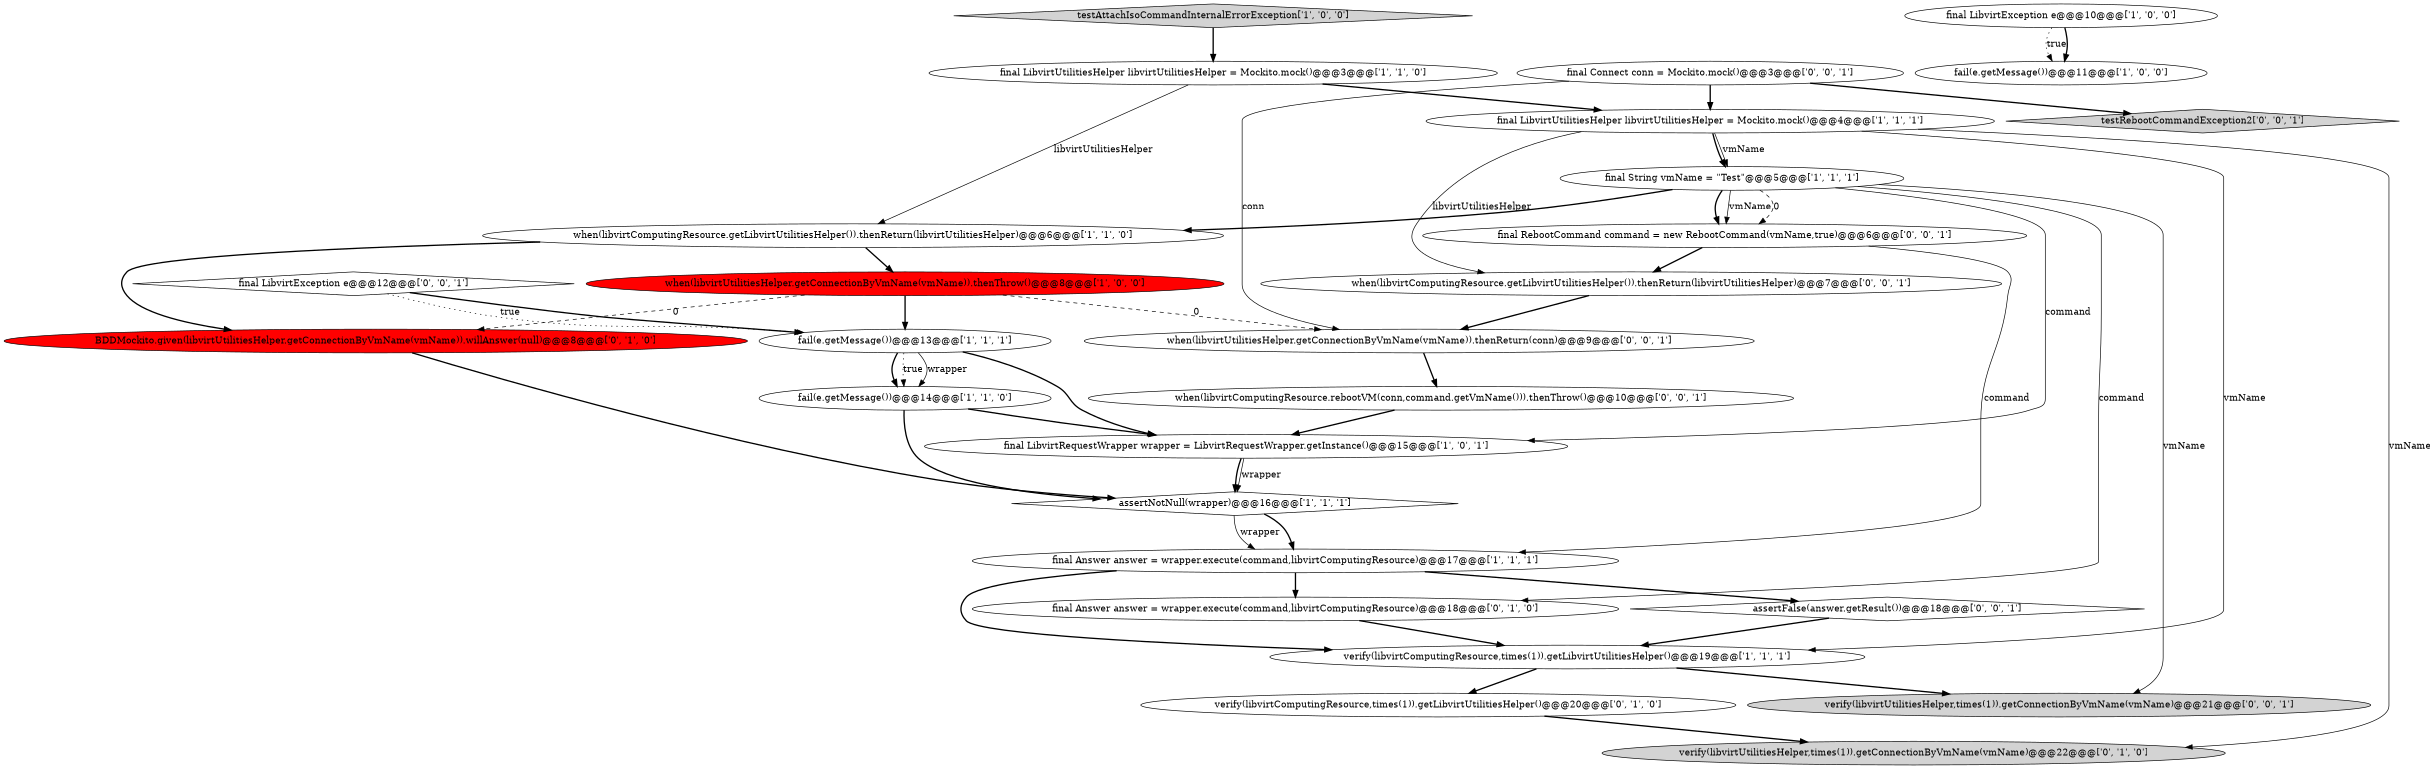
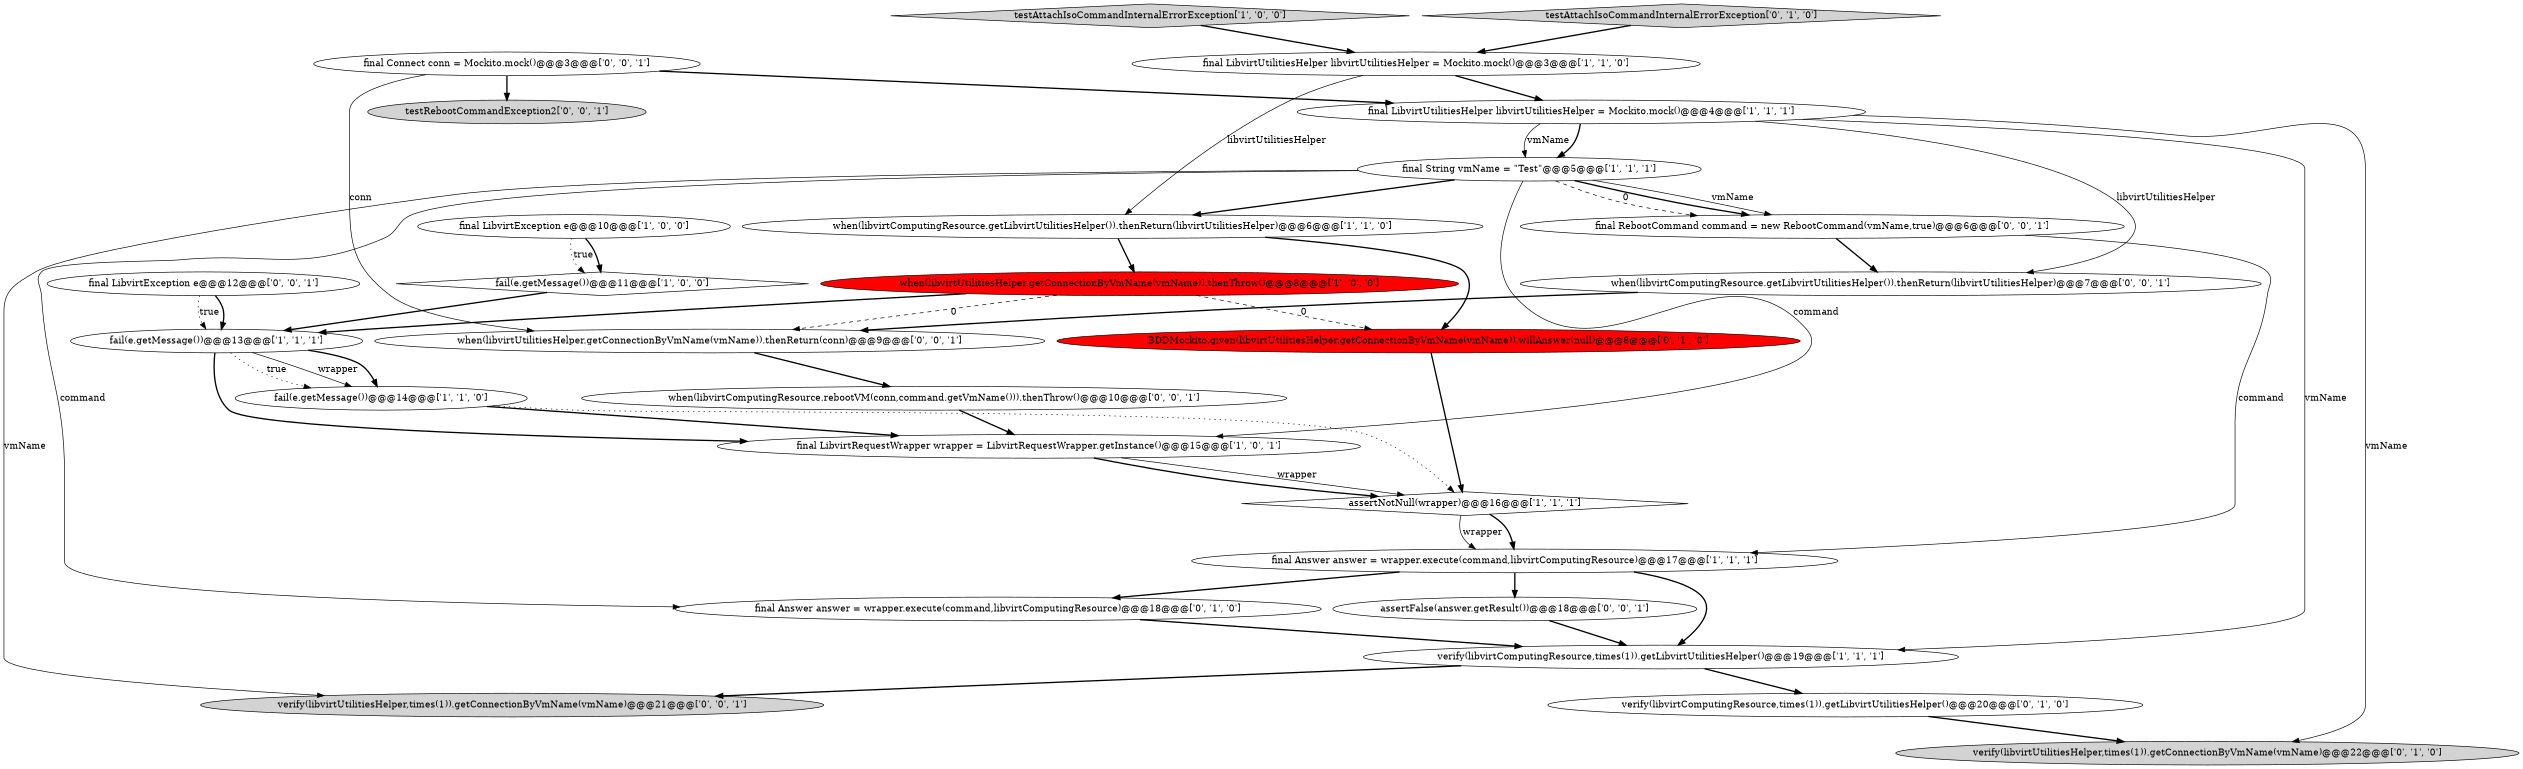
  digraph {
    node [fillcolor=white shape=ellipse style=filled]
    edge [style=bold]
    n1 [label="final LibvirtRequestWrapper wrapper = LibvirtRequestWrapper.getInstance()@@@15@@@['1', '0', '1']"]
    n2 [label="assertNotNull(wrapper)@@@16@@@['1', '1', '1']" shape=diamond]
    n3 [label="final Answer answer = wrapper.execute(command,libvirtComputingResource)@@@17@@@['1', '1', '1']"]
    n4 [label="final LibvirtUtilitiesHelper libvirtUtilitiesHelper = Mockito.mock()@@@3@@@['1', '1', '0']"]
    n5 [label="when(libvirtComputingResource.getLibvirtUtilitiesHelper()).thenReturn(libvirtUtilitiesHelper)@@@6@@@['1', '1', '0']"]
    n6 [label="final LibvirtUtilitiesHelper libvirtUtilitiesHelper = Mockito.mock()@@@4@@@['1', '1', '1']"]
    n7 [fillcolor=red label="BDDMockito.given(libvirtUtilitiesHelper.getConnectionByVmName(vmName)).willAnswer(null)@@@8@@@['0', '1', '0']"]
    n8 [fillcolor=red label="when(libvirtUtilitiesHelper.getConnectionByVmName(vmName)).thenThrow()@@@8@@@['1', '0', '0']"]
    n9 [label="verify(libvirtComputingResource,times(1)).getLibvirtUtilitiesHelper()@@@19@@@['1', '1', '1']"]
    n10 [label="when(libvirtComputingResource.getLibvirtUtilitiesHelper()).thenReturn(libvirtUtilitiesHelper)@@@7@@@['0', '0', '1']"]
    n11 [fillcolor=lightgray label="verify(libvirtUtilitiesHelper,times(1)).getConnectionByVmName(vmName)@@@22@@@['0', '1', '0']"]
    n12 [label="final String vmName = \"Test\"@@@5@@@['1', '1', '1']"]
    n13 [label="fail(e.getMessage())@@@14@@@['1', '1', '0']"]
    n14 [fillcolor=lightgray label="verify(libvirtUtilitiesHelper,times(1)).getConnectionByVmName(vmName)@@@21@@@['0', '0', '1']"]
    n15 [label="verify(libvirtComputingResource,times(1)).getLibvirtUtilitiesHelper()@@@20@@@['0', '1', '0']"]
    n16 [label="final LibvirtException e@@@10@@@['1', '0', '0']"]
-   n17 [label="fail(e.getMessage())@@@11@@@['1', '0', '0']"]
+   n17 [label="fail(e.getMessage())@@@11@@@['1', '0', '0']" shape=diamond]
    n18 [label="fail(e.getMessage())@@@13@@@['1', '1', '1']"]
    n19 [label="final Answer answer = wrapper.execute(command,libvirtComputingResource)@@@18@@@['0', '1', '0']"]
-   n20 [label="assertFalse(answer.getResult())@@@18@@@['0', '0', '1']" shape=diamond]
+   n20 [label="assertFalse(answer.getResult())@@@18@@@['0', '0', '1']"]
    n21 [label="when(libvirtUtilitiesHelper.getConnectionByVmName(vmName)).thenReturn(conn)@@@9@@@['0', '0', '1']"]
-   n22 [fillcolor=lightgray label="testRebootCommandException2['0', '0', '1']" shape=diamond]
+   n22 [fillcolor=lightgray label="testRebootCommandException2['0', '0', '1']"]
    n23 [label="final Connect conn = Mockito.mock()@@@3@@@['0', '0', '1']"]
-   n24 [label="final LibvirtException e@@@12@@@['0', '0', '1']" shape=diamond]
+   n24 [label="final LibvirtException e@@@12@@@['0', '0', '1']"]
    n25 [fillcolor=lightgray label="testAttachIsoCommandInternalErrorException['1', '0', '0']" shape=diamond]
    n26 [label="final RebootCommand command = new RebootCommand(vmName,true)@@@6@@@['0', '0', '1']"]
    n27 [label="when(libvirtComputingResource.rebootVM(conn,command.getVmName())).thenThrow()@@@10@@@['0', '0', '1']"]
+   n28 [fillcolor=lightgray label="testAttachIsoCommandInternalErrorException['0', '1', '0']" shape=diamond]
    n1 -> n2 [label=wrapper style=solid]
    n1 -> n2
    n2 -> n3
    n2 -> n3 [label=wrapper style=solid]
    n3 -> n9
    n3 -> n19
    n3 -> n20
    n4 -> n5 [label=libvirtUtilitiesHelper style=solid]
    n4 -> n6
    n5 -> n7
    n5 -> n8
    n6 -> n9 [label=vmName style=solid]
    n6 -> n10 [label=libvirtUtilitiesHelper style=solid]
    n6 -> n11 [label=vmName style=solid]
    n6 -> n12
    n6 -> n12 [label=vmName style=solid]
    n7 -> n2
    n8 -> n7 [label=0 style=dashed]
    n8 -> n18
    n8 -> n21 [label=0 style=dashed]
    n9 -> n14
    n9 -> n15
    n10 -> n21
    n12 -> n1 [label=command style=solid]
    n12 -> n5
    n12 -> n14 [label=vmName style=solid]
    n12 -> n19 [label=command style=solid]
    n12 -> n26
    n12 -> n26 [label=vmName style=solid]
    n12 -> n26 [label=0 style=dashed]
    n13 -> n1
-   n13 -> n2
+   n13 -> n2 [style=dotted]
    n15 -> n11
    n16 -> n17 [label=true style=dotted]
    n16 -> n17
+   n17 -> n18
    n18 -> n1
    n18 -> n13 [label=wrapper style=solid]
    n18 -> n13
    n18 -> n13 [label=true style=dotted]
    n19 -> n9
    n20 -> n9
    n21 -> n27
    n23 -> n6
    n23 -> n21 [label=conn style=solid]
    n23 -> n22
    n24 -> n18
    n24 -> n18 [label=true style=dotted]
    n25 -> n4
    n26 -> n3 [label=command style=solid]
    n26 -> n10
    n27 -> n1
+   n28 -> n4
  }
